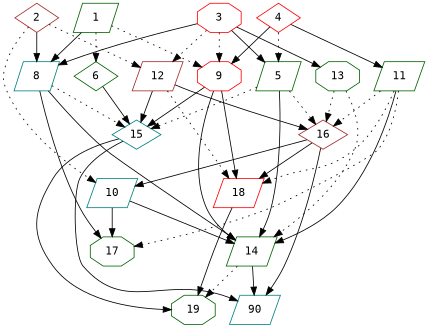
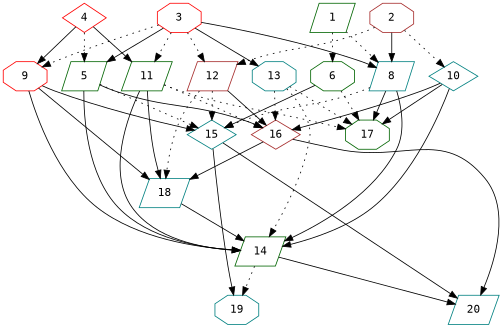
  digraph {
    fontname="DejaVu Sans Mono"
    node [alpha=0.14 color=darkgreen fontname="DejaVu Sans Mono" shape=parallelogram]
    edge [fontname="DejaVu Sans Mono" style=solid]
    1 [alpha=0.06 expect_size=35212288]
-   6 [expect_size=51817472 shape=diamond]
+   6 [expect_size=51817472 shape=octagon]
    8 [alpha=0.01 color=teal expect_size=49234944]
    9 [alpha=0.15 color=red expect_size=48182272 shape=octagon]
    15 [color=teal expect_size=6128640 shape=diamond]
    17 [alpha=0.00 expect_size=48990208 shape=octagon]
    14 [alpha=0.18 expect_size=29398016]
-   18 [alpha=0.03 color=red expect_size=20313088]
-   19 [alpha=0.12 expect_size=22791168 shape=octagon]
-   20 [color=teal expect_size=11745280 label=90]
-   2 [alpha=0.17 color=brown expect_size=23156736 shape=diamond]
-   10 [alpha=0.20 color=teal expect_size=5282816]
+   18 [alpha=0.03 color=teal expect_size=20313088]
+   19 [alpha=0.12 color=teal expect_size=22791168 shape=octagon]
+   20 [color=teal expect_size=11745280]
+   2 [alpha=0.17 color=brown expect_size=23156736 shape=octagon]
+   10 [alpha=0.20 color=teal expect_size=5282816 shape=diamond]
    12 [alpha=0.04 color=brown expect_size=25677824]
    16 [alpha=0.08 color=brown expect_size=15948800 shape=diamond]
    3 [alpha=0.05 color=red expect_size=32034816 shape=octagon]
    5 [alpha=0.04 expect_size=26953728]
    11 [alpha=0.10 expect_size=12429312]
-   13 [alpha=0.06 expect_size=18469888 shape=octagon]
+   13 [alpha=0.06 color=teal expect_size=18469888 shape=octagon]
    4 [alpha=0.10 color=red expect_size=52007936 shape=diamond]
    1 -> 6 [style=dotted]
-   1 -> 8
-   1 -> 9 [style=dotted]
+   1 -> 8 [style=dotted]
    6 -> 15
+   6 -> 17 [style=dotted]
    8 -> 15 [style=dotted]
    8 -> 17
    8 -> 14
    9 -> 15
    9 -> 14
    9 -> 18
    15 -> 19
    15 -> 20
    14 -> 19 [style=dotted]
    14 -> 20
-   18 -> 19
+   18 -> 14
    2 -> 8
    2 -> 10 [style=dotted]
    2 -> 12 [style=dotted]
    10 -> 17
    10 -> 14
-   16 -> 10
-   12 -> 15
+   10 -> 16
+   12 -> 15 [style=dotted]
    12 -> 18 [style=dotted]
    12 -> 16
    16 -> 18
    16 -> 20
    3 -> 8
    3 -> 9 [style=dotted]
    3 -> 12 [style=dotted]
    3 -> 5
+   3 -> 11 [style=dotted]
    3 -> 13
    5 -> 15 [style=dotted]
    5 -> 14
-   5 -> 16 [style=dotted]
+   5 -> 16
    11 -> 17 [style=dotted]
    11 -> 14
-   11 -> 18 [style=dotted]
+   11 -> 18
    11 -> 16 [style=dotted]
+   13 -> 17 [style=dotted]
    13 -> 14 [style=dotted]
    13 -> 16 [style=dotted]
    4 -> 9
    4 -> 5 [style=dotted]
    4 -> 11
  }
